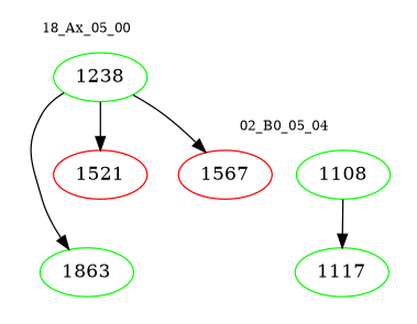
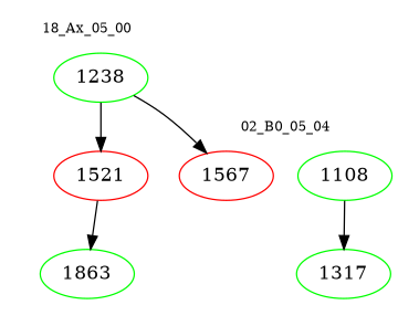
  digraph {
    node [color=green]
    edge [color=black]
    n1 [label=1238]
    n2 [label=1863]
    n3 [color=red label=1521]
    n4 [label=1108]
-   n5 [label=1117]
+   n5 [label=1317]
    n6 [color=red label=1567]
    subgraph cluster_1 {
      color=white
      fontsize=10
      label="18_Ax_05_00"
      n1
      n2
      n3
    }
    subgraph cluster_2 {
      color=white
      fontsize=10
      label="02_B0_05_04"
      n4
      n5
      n6
    }
-   n1 -> n2
+   n3 -> n2
    n1 -> n3
    n1 -> n6
    n4 -> n5
  }
